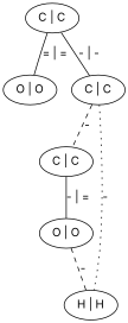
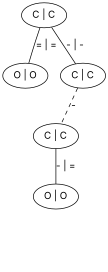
  graph {
    fontname=Inter
    node [fontname=Inter]
    edge [fontname=Inter]
    n1 [label="C | C"]
    n2 [label="O | O"]
    n3 [label="C | C"]
    n4 [label="C | C"]
-   n5 [label="H | H"]
    n6 [label="O | O"]
    n1 -- n2 [label="= | ="]
    n1 -- n3 [label="- | -"]
    n3 -- n4 [label="-" style=dashed]
-   n3 -- n5 [label="-" style=dotted]
    n4 -- n6 [label="- | ="]
-   n6 -- n5 [label="-" style=dashed]
  }
